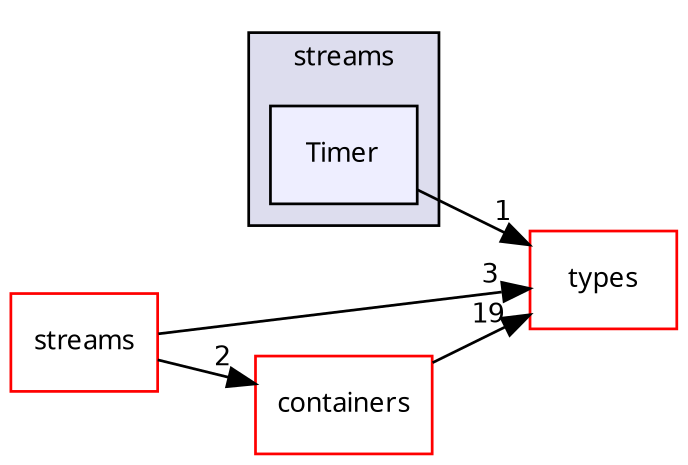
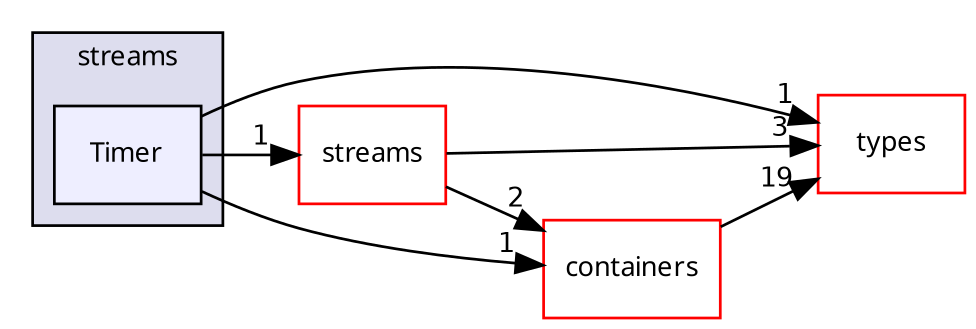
  digraph {
    compound=true
    fontname="Noto Sans"
    rankdir=LR
    node [fillcolor=white fontname="Noto Sans" fontsize=10 shape=box style=filled color=red]
    edge [fontname="Noto Sans" headlabel=1 labeldistance=1.5 labelfontname=Helvetica labelfontsize=10]
    n1 [fillcolor="#eeeeff" label=Timer pencolor=black color=""]
    n2 [label=types]
    n3 [label=streams]
    n4 [label=containers]
    subgraph cluster_1 {
      bgcolor="#ddddee"
      fontsize=10
      label=streams
      pencolor=black
      n1
    }
    n1 -> n2
+   n1 -> n3
+   n1 -> n4
    n3 -> n2 [headlabel=3]
    n3 -> n4 [headlabel=2]
    n4 -> n2 [headlabel=19]
  }
